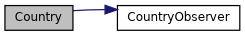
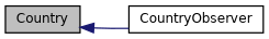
  digraph {
    rankdir=LR
    node [color=black fontname=Helvetica fontsize=10 shape=record style=filled]
    n1 [fillcolor=grey75 fontcolor=black height=0.2 label=Country width=0.4]
    n2 [fillcolor=white height=0.2 label=CountryObserver width=0.4]
-   n2 -> n1 [color=midnightblue dir=back fontname=Helvetica fontsize=10 labelfontname=Helvetica labelfontsize=10 style=solid]
+   n1 -> n2 [color=midnightblue dir=back fontname=Helvetica fontsize=10 labelfontname=Helvetica labelfontsize=10 style=solid]
  }
